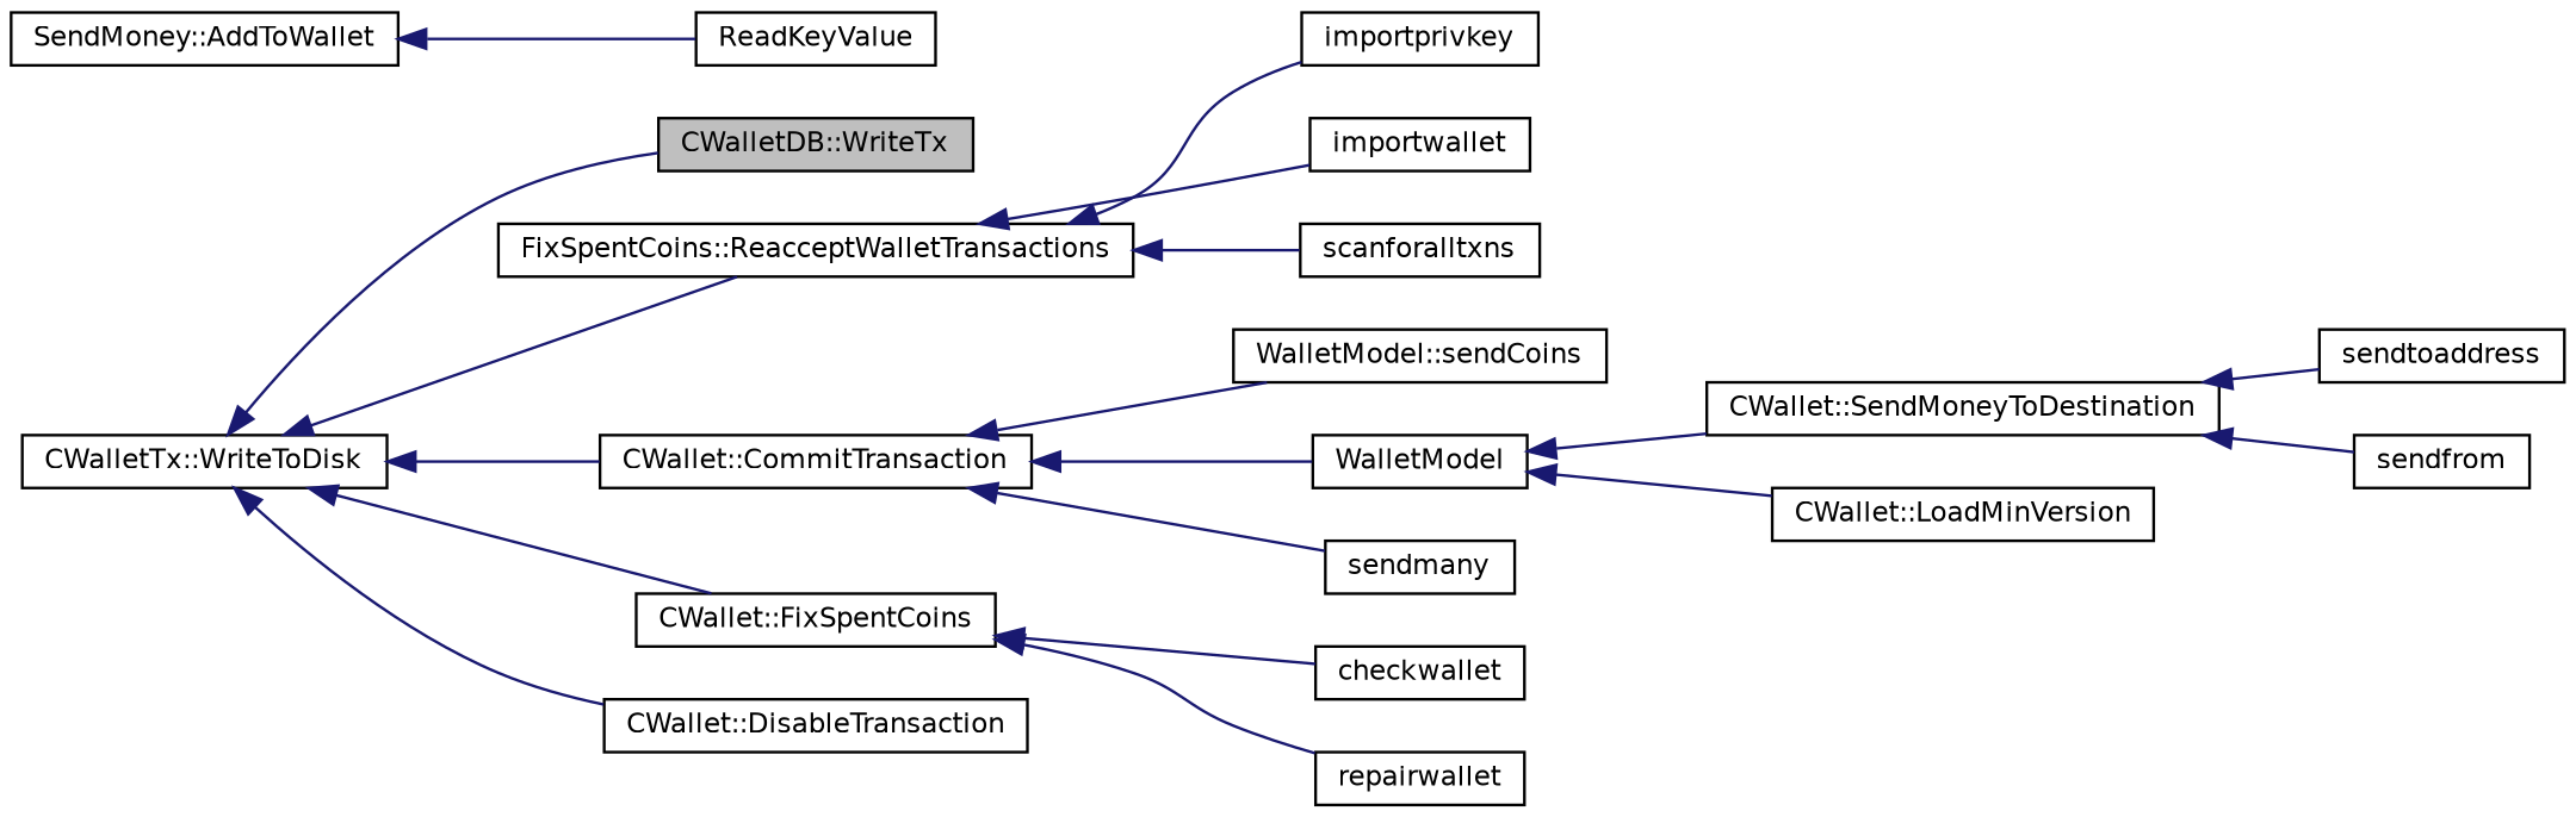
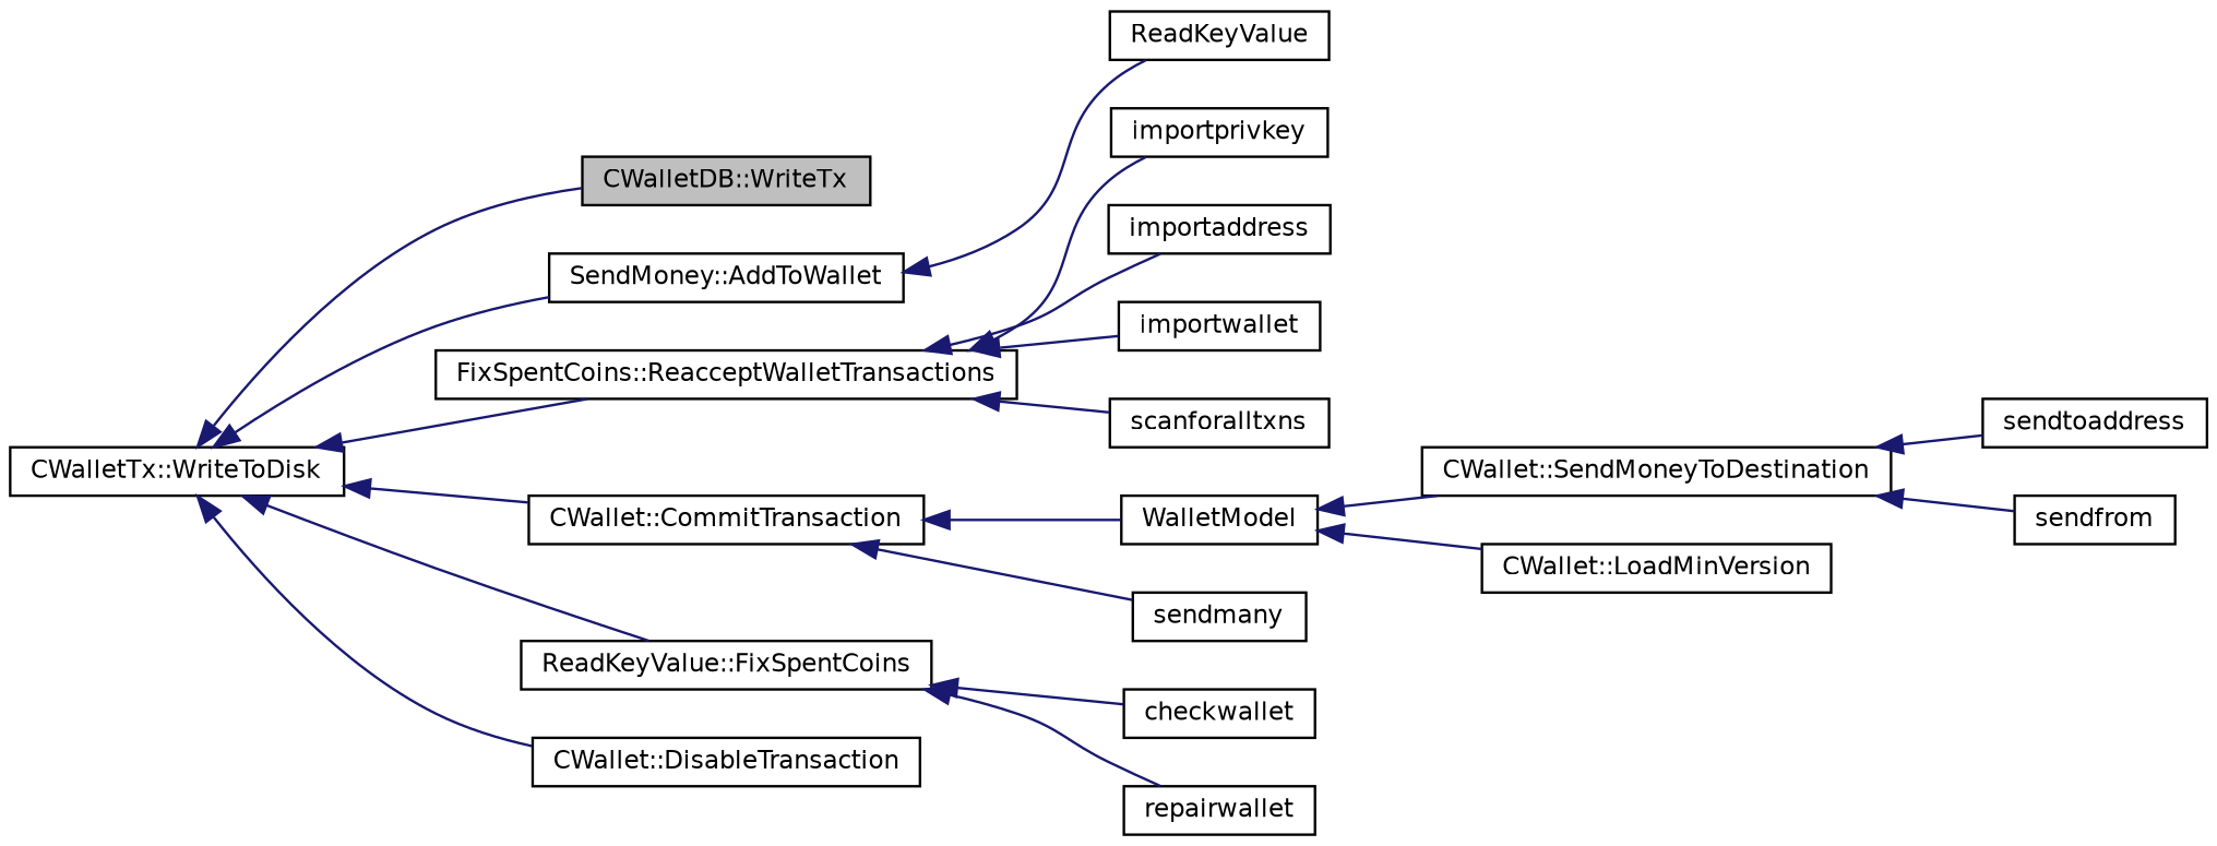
  digraph {
    rankdir=LR
    node [color=black fillcolor=white fontname=Helvetica fontsize=10 shape=record style=filled]
    edge [color=midnightblue dir=back fontname=Helvetica fontsize=10 labelfontname=Helvetica labelfontsize=10 style=solid]
    n1 [fillcolor=grey75 fontcolor=black height=0.2 label="CWalletDB::WriteTx" width=0.4]
    n2 [height=0.2 label="CWalletTx::WriteToDisk" width=0.4]
    n3 [height=0.2 label="SendMoney::AddToWallet" width=0.4]
    n4 [height=0.2 label="FixSpentCoins::ReacceptWalletTransactions" width=0.4]
    n5 [height=0.2 label="CWallet::CommitTransaction" width=0.4]
-   n6 [height=0.2 label="CWallet::FixSpentCoins" width=0.4]
+   n6 [height=0.2 label="ReadKeyValue::FixSpentCoins" width=0.4]
    n7 [height=0.2 label="CWallet::DisableTransaction" width=0.4]
    n8 [height=0.2 label=ReadKeyValue width=0.4]
    n9 [height=0.2 label=importprivkey width=0.4]
+   n10 [height=0.2 label=importaddress width=0.4]
    n11 [height=0.2 label=importwallet width=0.4]
    n12 [height=0.2 label=scanforalltxns width=0.4]
-   n13 [height=0.2 label="WalletModel::sendCoins" width=0.4]
    n14 [height=0.2 label=WalletModel width=0.4]
    n15 [height=0.2 label=sendmany width=0.4]
    n16 [height=0.2 label=checkwallet width=0.4]
    n17 [height=0.2 label=repairwallet width=0.4]
    n18 [height=0.2 label="CWallet::SendMoneyToDestination" width=0.4]
    n19 [height=0.2 label="CWallet::LoadMinVersion" width=0.4]
    n20 [height=0.2 label=sendtoaddress width=0.4]
    n21 [height=0.2 label=sendfrom width=0.4]
    n2 -> n1
+   n2 -> n3
    n2 -> n4
    n2 -> n5
    n2 -> n6
    n2 -> n7
    n3 -> n8
    n4 -> n9
+   n4 -> n10
    n4 -> n11
    n4 -> n12
-   n5 -> n13
    n5 -> n14
    n5 -> n15
    n6 -> n16
    n6 -> n17
    n14 -> n18
    n14 -> n19
    n18 -> n20
    n18 -> n21
  }
